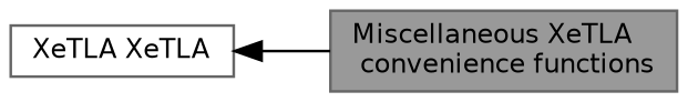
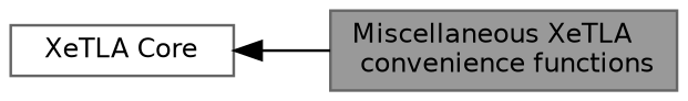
  digraph {
    rankdir=LR
    node [fontname=Helvetica fontsize=10 shape=box style=filled]
-   n1 [color=grey40 fillcolor=white height=0.2 label="XeTLA XeTLA" width=0.4]
+   n1 [color=grey40 fillcolor=white height=0.2 label="XeTLA Core" width=0.4]
    n2 [color=gray40 fillcolor=grey60 fontcolor=black height=0.2 label="Miscellaneous XeTLA\l convenience functions" width=0.4]
    n1 -> n2 [dir=back fontname=Helvetica fontsize=10 labelfontname=Helvetica labelfontsize=10 shape=plaintext style=solid]
  }
